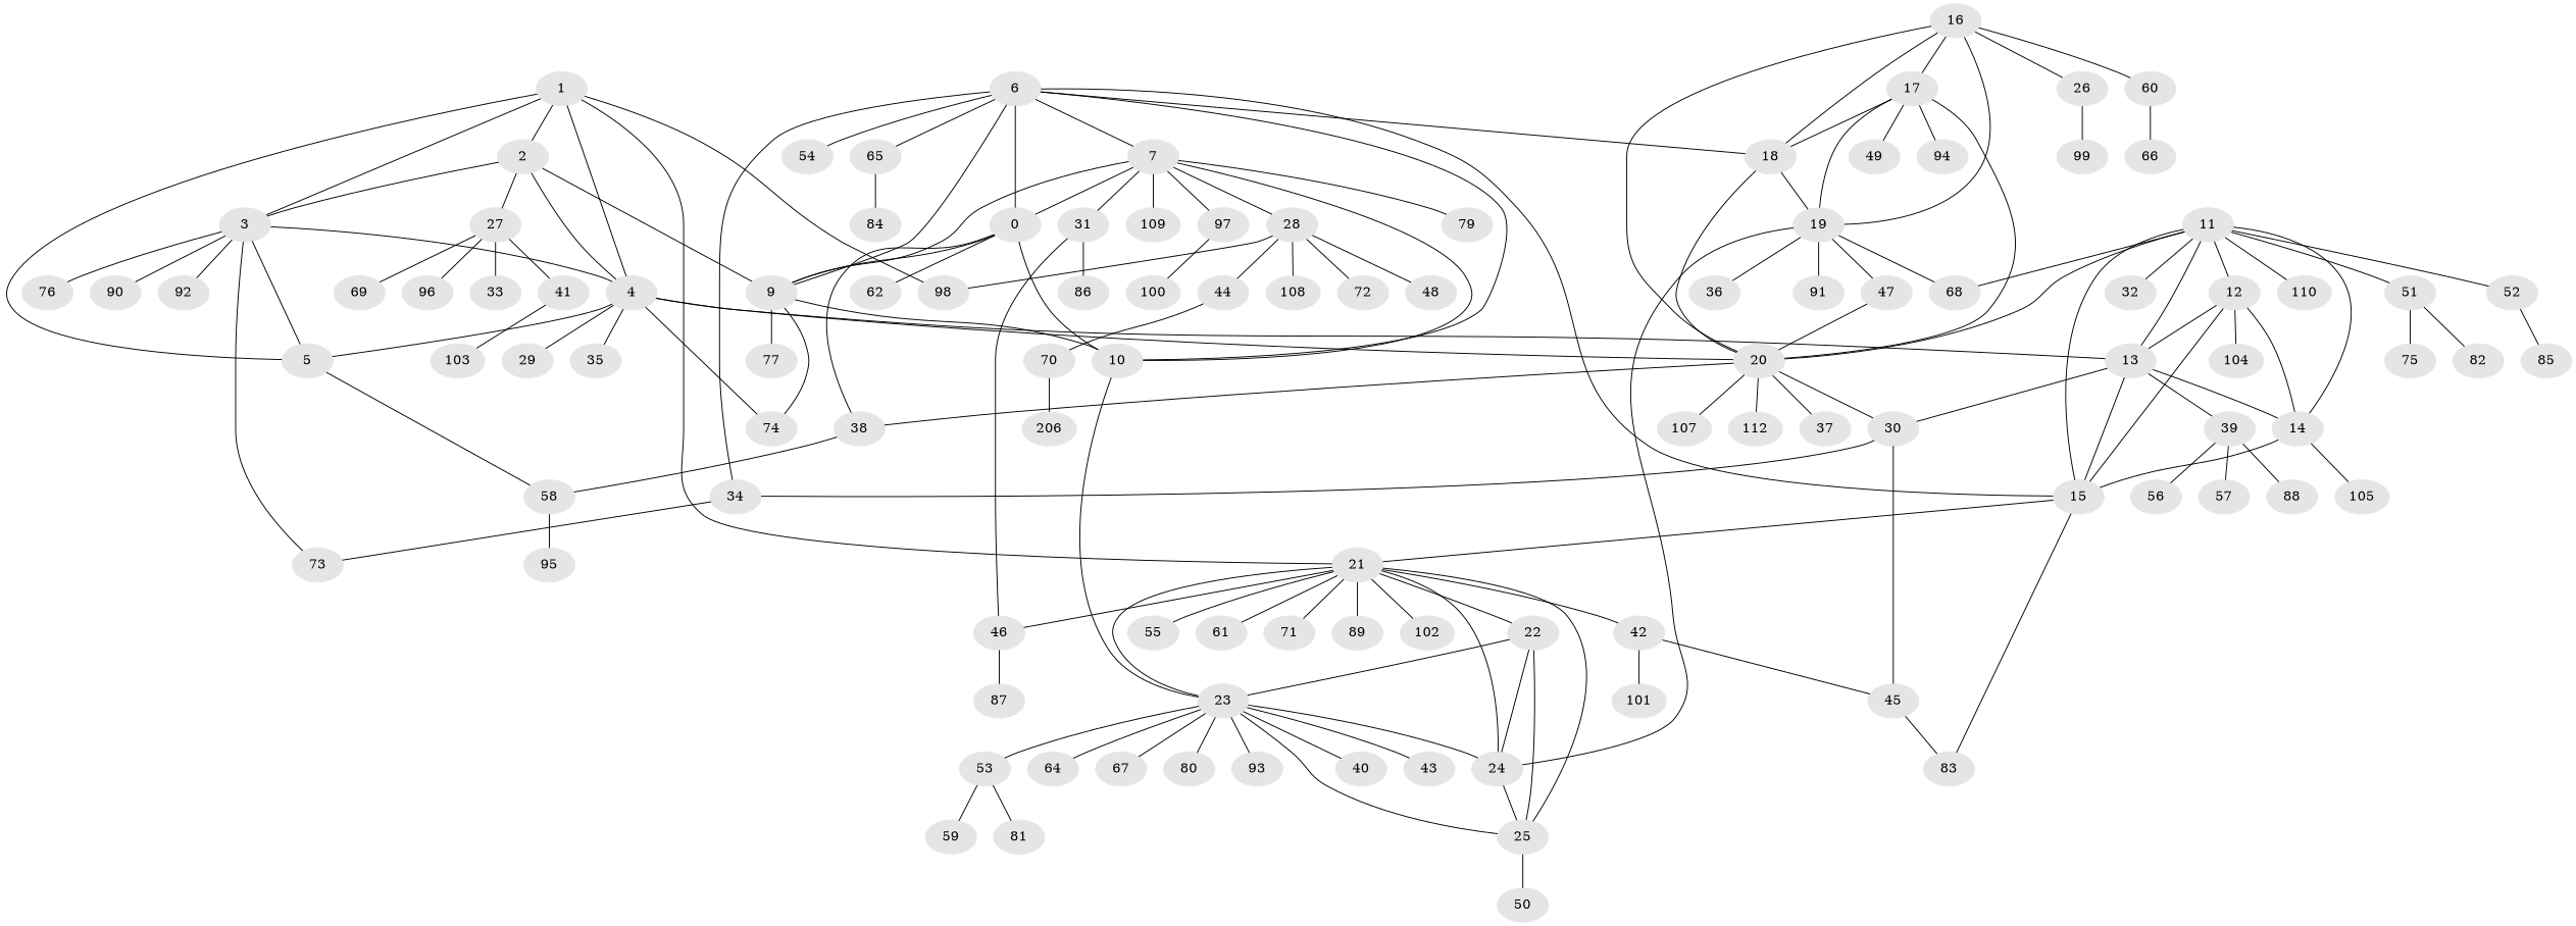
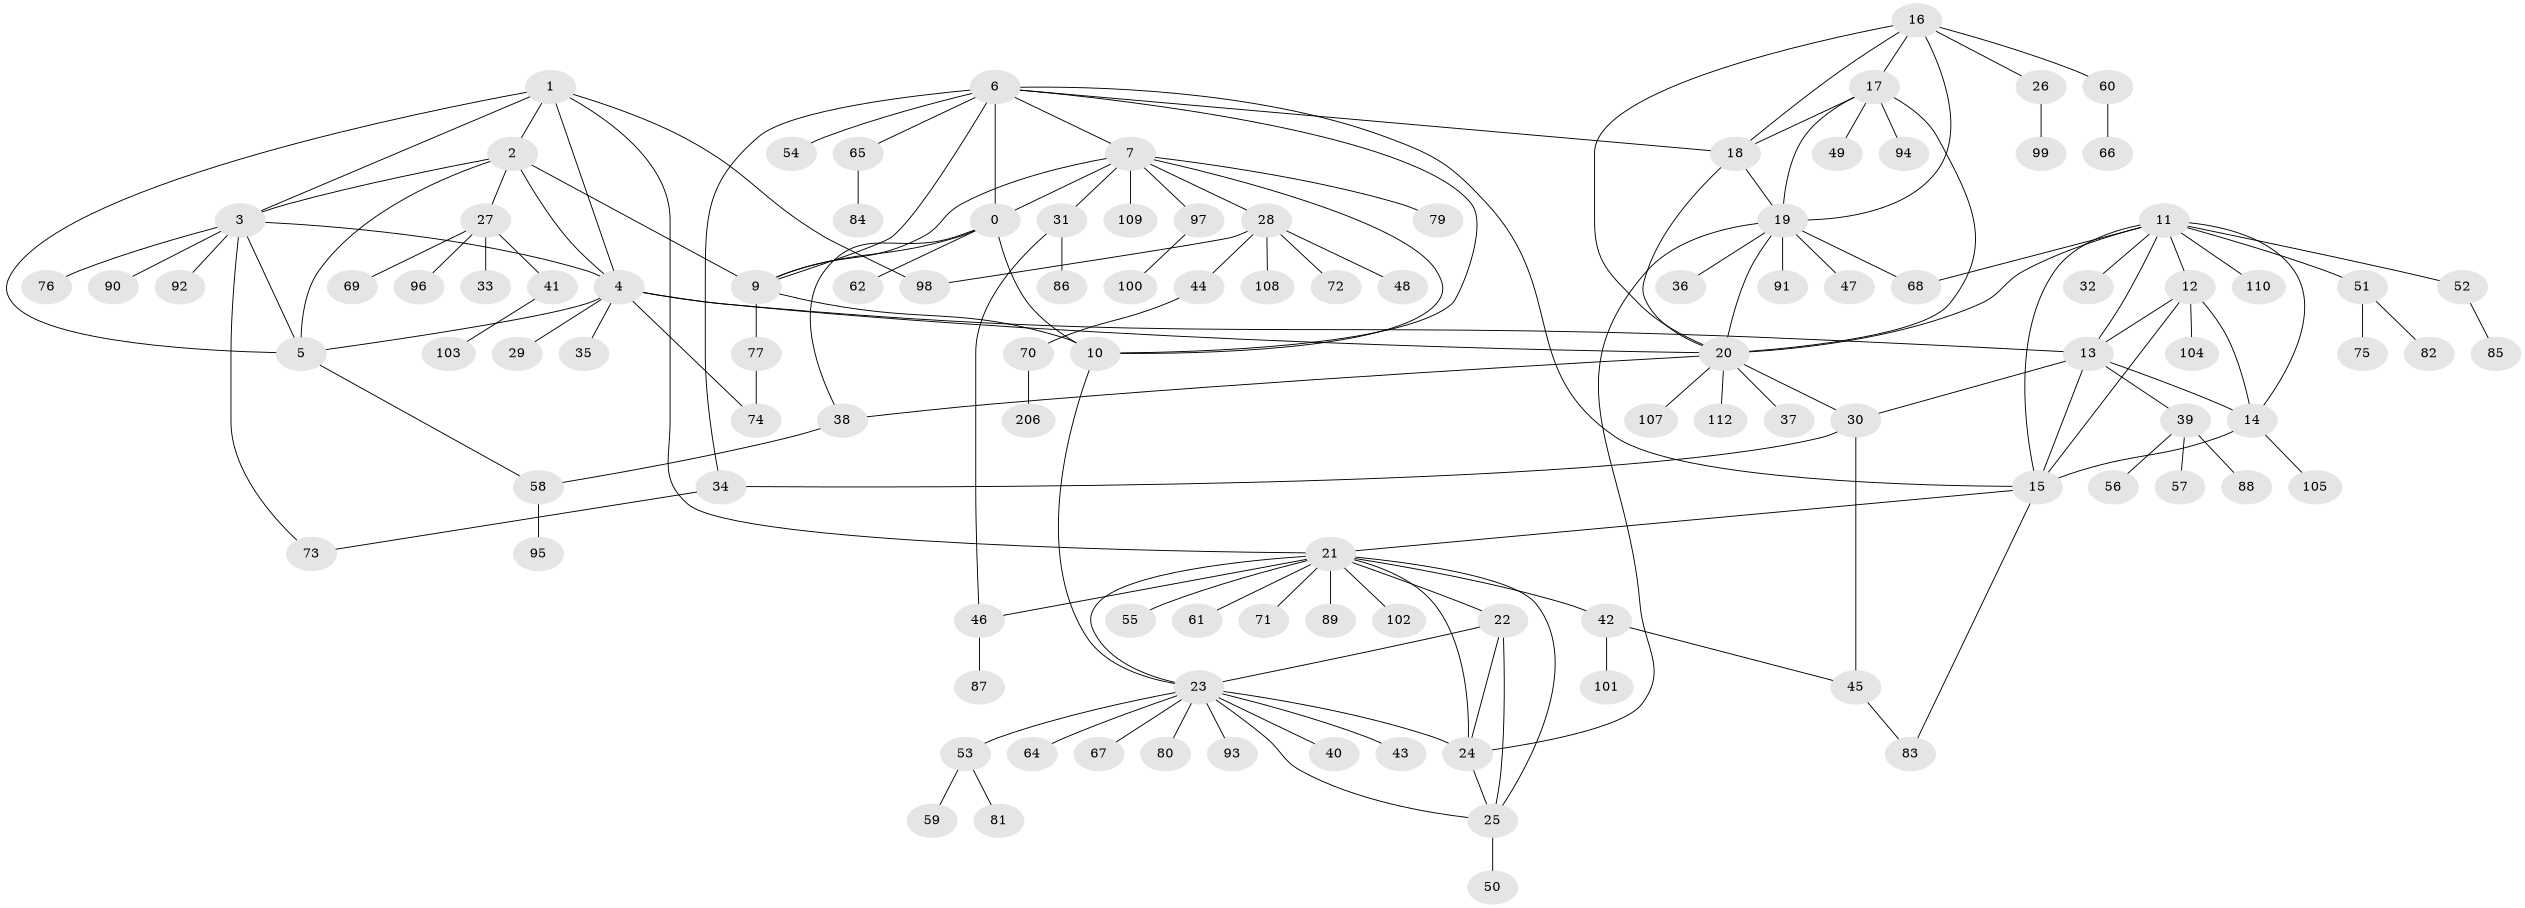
  graph {
    node [color=gray90 style=filled]
    1
    2
    3
    4
    5
    21
    98
    9
    27
    73
    76
    90
    92
    13
    20
    29
    35
    74
    58
    23
    24
    22
    25
    42
    46
    55
    61
    71
    89
    102
    10
    77
    33
    41
    69
    96
    15
    14
    30
    39
    38
    37
    107
    112
    95
    6
    7
    n48 [label=0]
    18
    34
    54
    65
    28
    31
    79
    97
    109
    62
    83
    19
    84
    72
    44
    48
    108
    86
    100
    40
    43
    53
    64
    67
    80
    93
    11
    12
    32
    51
    52
    68
    110
    104
    105
    75
    82
    85
    45
    56
    57
    88
    16
    17
    26
    60
    49
    94
    36
    47
    91
    99
    66
    50
    101
    87
    59
    81
    103
    70
    n109 [label=206]
    1 -- 2
    1 -- 3
    1 -- 4
    1 -- 5
    1 -- 21
    1 -- 98
    2 -- 3
    2 -- 4
+   2 -- 5
    2 -- 9
    2 -- 27
    3 -- 4
    3 -- 5
    3 -- 73
    3 -- 76
    3 -- 90
    3 -- 92
    4 -- 5
    4 -- 13
    4 -- 20
    4 -- 29
    4 -- 35
    4 -- 74
    5 -- 58
    21 -- 23
    21 -- 24
    21 -- 22
    21 -- 25
    21 -- 42
    21 -- 46
    21 -- 55
    21 -- 61
    21 -- 71
    21 -- 89
    21 -- 102
-   9 -- 74
+   77 -- 74
    9 -- 10
    9 -- 77
    27 -- 33
    27 -- 41
    27 -- 69
    27 -- 96
    13 -- 15
    13 -- 14
    13 -- 30
    13 -- 39
    20 -- 30
    20 -- 38
    20 -- 37
    20 -- 107
    20 -- 112
    58 -- 95
    23 -- 24
    23 -- 25
    23 -- 40
    23 -- 43
    23 -- 53
    23 -- 64
    23 -- 67
    23 -- 80
    23 -- 93
    24 -- 25
    22 -- 23
    22 -- 24
    22 -- 25
    25 -- 50
    42 -- 45
    42 -- 101
    46 -- 87
    10 -- 23
    41 -- 103
    15 -- 21
    15 -- 83
    14 -- 15
    14 -- 105
    30 -- 34
    30 -- 45
    39 -- 56
    39 -- 57
    39 -- 88
    38 -- 58
    6 -- 9
    6 -- 10
    6 -- 15
    6 -- 7
    6 -- n48
    6 -- 18
    6 -- 34
    6 -- 54
    6 -- 65
    7 -- 9
    7 -- 10
    7 -- n48
    7 -- 28
    7 -- 31
    7 -- 79
    7 -- 97
    7 -- 109
    n48 -- 9
    n48 -- 10
    n48 -- 38
    n48 -- 62
    18 -- 20
    18 -- 19
    34 -- 73
    65 -- 84
    28 -- 98
    28 -- 72
    28 -- 44
    28 -- 48
    28 -- 108
    31 -- 46
    31 -- 86
    97 -- 100
-   47 -- 20
+   19 -- 20
    19 -- 24
    19 -- 68
    19 -- 36
    19 -- 47
    19 -- 91
    44 -- 70
    53 -- 59
    53 -- 81
    11 -- 13
    11 -- 20
    11 -- 15
    11 -- 14
    11 -- 12
    11 -- 32
    11 -- 51
    11 -- 52
    11 -- 68
    11 -- 110
    12 -- 13
    12 -- 15
    12 -- 14
    12 -- 104
    51 -- 75
    51 -- 82
    52 -- 85
    45 -- 83
    16 -- 20
    16 -- 18
    16 -- 19
    16 -- 17
    16 -- 26
    16 -- 60
    17 -- 20
    17 -- 18
    17 -- 19
    17 -- 49
    17 -- 94
    26 -- 99
    60 -- 66
    70 -- n109
  }
